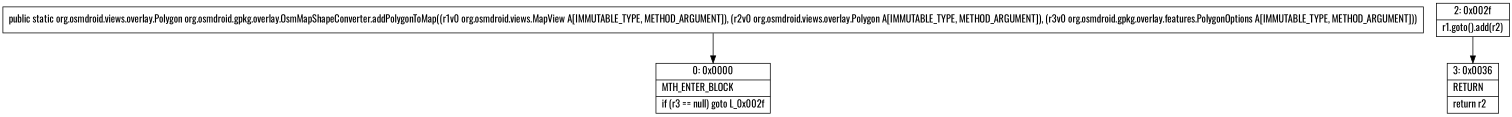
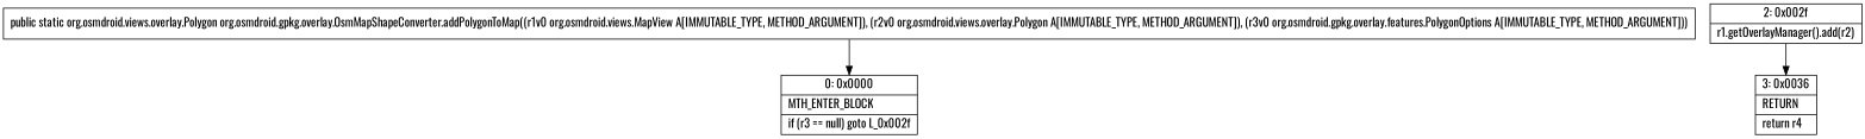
  digraph {
    fontname=Oswald
    node [fontname=Oswald shape=record]
    edge [fontname=Oswald]
    n1 [label="{0\:\ 0x0000|MTH_ENTER_BLOCK\l|if (r3 == null) goto L_0x002f\l}"]
-   n2 [label="{2\:\ 0x002f|r1.goto().add(r2)\l}"]
-   n3 [label="{3\:\ 0x0036|RETURN\l|return r2\l}"]
+   n2 [label="{2\:\ 0x002f|r1.getOverlayManager().add(r2)\l}"]
+   n3 [label="{3\:\ 0x0036|RETURN\l|return r4\l}"]
    n4 [label="{public static org.osmdroid.views.overlay.Polygon org.osmdroid.gpkg.overlay.OsmMapShapeConverter.addPolygonToMap((r1v0 org.osmdroid.views.MapView A[IMMUTABLE_TYPE, METHOD_ARGUMENT]), (r2v0 org.osmdroid.views.overlay.Polygon A[IMMUTABLE_TYPE, METHOD_ARGUMENT]), (r3v0 org.osmdroid.gpkg.overlay.features.PolygonOptions A[IMMUTABLE_TYPE, METHOD_ARGUMENT])) }"]
    n2 -> n3
    n4 -> n1
  }
